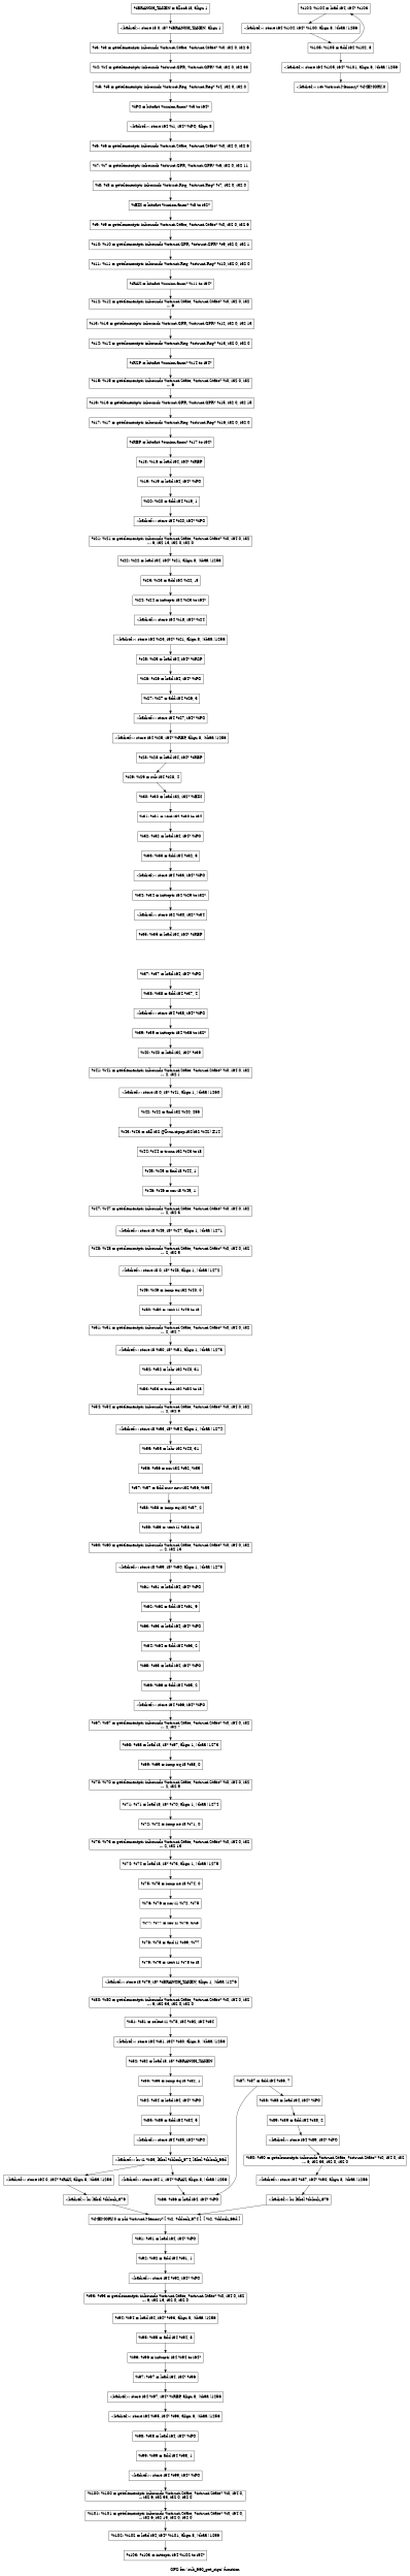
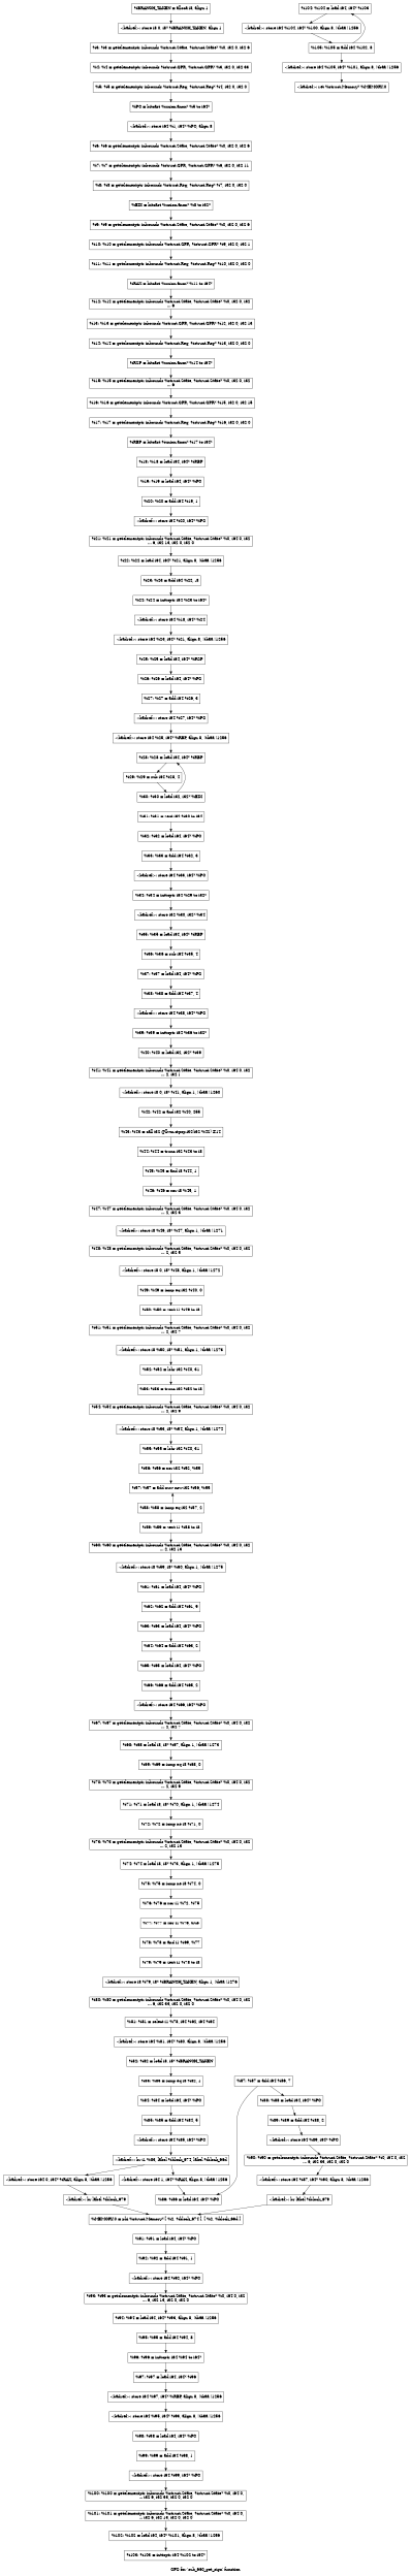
  digraph {
    label="CFG for 'sub_660_get_sign' function"
    node [shape=record]
    n1 [label="{  %BRANCH_TAKEN = alloca i8, align 1}"]
    n2 [label="{\<badref\>:  store i8 0, i8* %BRANCH_TAKEN, align 1}"]
    n3 [label="{%3:  %3 = getelementptr inbounds %struct.State, %struct.State* %0, i32 0, i32 6}"]
    n4 [label="{%4:  %4 = getelementptr inbounds %struct.GPR, %struct.GPR* %3, i32 0, i32 33}"]
    n5 [label="{%5:  %5 = getelementptr inbounds %struct.Reg, %struct.Reg* %4, i32 0, i32 0}"]
    n6 [label="{  %PC = bitcast %union.anon* %5 to i64*}"]
    n7 [label="{\<badref\>:  store i64 %1, i64* %PC, align 8}"]
    n8 [label="{%6:  %6 = getelementptr inbounds %struct.State, %struct.State* %0, i32 0, i32 6}"]
    n9 [label="{%7:  %7 = getelementptr inbounds %struct.GPR, %struct.GPR* %6, i32 0, i32 11}"]
    n10 [label="{%8:  %8 = getelementptr inbounds %struct.Reg, %struct.Reg* %7, i32 0, i32 0}"]
    n11 [label="{  %EDI = bitcast %union.anon* %8 to i32*}"]
    n12 [label="{%9:  %9 = getelementptr inbounds %struct.State, %struct.State* %0, i32 0, i32 6}"]
    n13 [label="{%10:  %10 = getelementptr inbounds %struct.GPR, %struct.GPR* %9, i32 0, i32 1}"]
    n14 [label="{%11:  %11 = getelementptr inbounds %struct.Reg, %struct.Reg* %10, i32 0, i32 0}"]
    n15 [label="{  %RAX = bitcast %union.anon* %11 to i64*}"]
    n16 [label="{%12:  %12 = getelementptr inbounds %struct.State, %struct.State* %0, i32 0, i32\l... 6}"]
    n17 [label="{%13:  %13 = getelementptr inbounds %struct.GPR, %struct.GPR* %12, i32 0, i32 13}"]
    n18 [label="{%14:  %14 = getelementptr inbounds %struct.Reg, %struct.Reg* %13, i32 0, i32 0}"]
    n19 [label="{  %RSP = bitcast %union.anon* %14 to i64*}"]
    n20 [label="{%15:  %15 = getelementptr inbounds %struct.State, %struct.State* %0, i32 0, i32\l... 6}"]
    n21 [label="{%16:  %16 = getelementptr inbounds %struct.GPR, %struct.GPR* %15, i32 0, i32 15}"]
    n22 [label="{%17:  %17 = getelementptr inbounds %struct.Reg, %struct.Reg* %16, i32 0, i32 0}"]
    n23 [label="{  %RBP = bitcast %union.anon* %17 to i64*}"]
    n24 [label="{%18:  %18 = load i64, i64* %RBP}"]
    n25 [label="{%19:  %19 = load i64, i64* %PC}"]
    n26 [label="{%20:  %20 = add i64 %19, 1}"]
    n27 [label="{\<badref\>:  store i64 %20, i64* %PC}"]
    n28 [label="{%21:  %21 = getelementptr inbounds %struct.State, %struct.State* %0, i64 0, i32\l... 6, i32 13, i32 0, i32 0}"]
    n29 [label="{%22:  %22 = load i64, i64* %21, align 8, !tbaa !1256}"]
    n30 [label="{%23:  %23 = add i64 %22, -8}"]
    n31 [label="{%24:  %24 = inttoptr i64 %23 to i64*}"]
    n32 [label="{\<badref\>:  store i64 %18, i64* %24}"]
    n33 [label="{\<badref\>:  store i64 %23, i64* %21, align 8, !tbaa !1256}"]
    n34 [label="{%25:  %25 = load i64, i64* %RSP}"]
    n35 [label="{%26:  %26 = load i64, i64* %PC}"]
    n36 [label="{%27:  %27 = add i64 %26, 3}"]
    n37 [label="{\<badref\>:  store i64 %27, i64* %PC}"]
    n38 [label="{\<badref\>:  store i64 %25, i64* %RBP, align 8, !tbaa !1256}"]
    n39 [label="{%28:  %28 = load i64, i64* %RBP}"]
    n40 [label="{%29:  %29 = sub i64 %28, 4}"]
    n41 [label="{%30:  %30 = load i32, i32* %EDI}"]
    n42 [label="{%31:  %31 = zext i32 %30 to i64}"]
    n43 [label="{%32:  %32 = load i64, i64* %PC}"]
    n44 [label="{%33:  %33 = add i64 %32, 3}"]
    n45 [label="{\<badref\>:  store i64 %33, i64* %PC}"]
    n46 [label="{%34:  %34 = inttoptr i64 %29 to i32*}"]
    n47 [label="{\<badref\>:  store i32 %30, i32* %34}"]
    n48 [label="{%35:  %35 = load i64, i64* %RBP}"]
+   n49 [label="{%36:  %36 = sub i64 %35, 4}"]
    n50 [label="{%37:  %37 = load i64, i64* %PC}"]
    n51 [label="{%38:  %38 = add i64 %37, 4}"]
    n52 [label="{\<badref\>:  store i64 %38, i64* %PC}"]
    n53 [label="{%39:  %39 = inttoptr i64 %36 to i32*}"]
    n54 [label="{%40:  %40 = load i32, i32* %39}"]
    n55 [label="{%41:  %41 = getelementptr inbounds %struct.State, %struct.State* %0, i64 0, i32\l... 2, i32 1}"]
    n56 [label="{\<badref\>:  store i8 0, i8* %41, align 1, !tbaa !1260}"]
    n57 [label="{%42:  %42 = and i32 %40, 255}"]
    n58 [label="{%43:  %43 = call i32 @llvm.ctpop.i32(i32 %42) #14}"]
    n59 [label="{%44:  %44 = trunc i32 %43 to i8}"]
    n60 [label="{%45:  %45 = and i8 %44, 1}"]
    n61 [label="{%46:  %46 = xor i8 %45, 1}"]
    n62 [label="{%47:  %47 = getelementptr inbounds %struct.State, %struct.State* %0, i64 0, i32\l... 2, i32 3}"]
    n63 [label="{\<badref\>:  store i8 %46, i8* %47, align 1, !tbaa !1271}"]
    n64 [label="{%48:  %48 = getelementptr inbounds %struct.State, %struct.State* %0, i64 0, i32\l... 2, i32 5}"]
    n65 [label="{\<badref\>:  store i8 0, i8* %48, align 1, !tbaa !1272}"]
    n66 [label="{%49:  %49 = icmp eq i32 %40, 0}"]
    n67 [label="{%50:  %50 = zext i1 %49 to i8}"]
    n68 [label="{%51:  %51 = getelementptr inbounds %struct.State, %struct.State* %0, i64 0, i32\l... 2, i32 7}"]
    n69 [label="{\<badref\>:  store i8 %50, i8* %51, align 1, !tbaa !1273}"]
    n70 [label="{%52:  %52 = lshr i32 %40, 31}"]
    n71 [label="{%53:  %53 = trunc i32 %52 to i8}"]
    n72 [label="{%54:  %54 = getelementptr inbounds %struct.State, %struct.State* %0, i64 0, i32\l... 2, i32 9}"]
    n73 [label="{\<badref\>:  store i8 %53, i8* %54, align 1, !tbaa !1274}"]
    n74 [label="{%55:  %55 = lshr i32 %40, 31}"]
    n75 [label="{%56:  %56 = xor i32 %52, %55}"]
    n76 [label="{%57:  %57 = add nuw nsw i32 %56, %55}"]
    n77 [label="{%58:  %58 = icmp eq i32 %57, 2}"]
    n78 [label="{%59:  %59 = zext i1 %58 to i8}"]
    n79 [label="{%60:  %60 = getelementptr inbounds %struct.State, %struct.State* %0, i64 0, i32\l... 2, i32 13}"]
    n80 [label="{\<badref\>:  store i8 %59, i8* %60, align 1, !tbaa !1275}"]
    n81 [label="{%61:  %61 = load i64, i64* %PC}"]
    n82 [label="{%62:  %62 = add i64 %61, 9}"]
    n83 [label="{%63:  %63 = load i64, i64* %PC}"]
    n84 [label="{%64:  %64 = add i64 %63, 2}"]
    n85 [label="{%65:  %65 = load i64, i64* %PC}"]
    n86 [label="{%66:  %66 = add i64 %65, 2}"]
    n87 [label="{\<badref\>:  store i64 %66, i64* %PC}"]
    n88 [label="{%67:  %67 = getelementptr inbounds %struct.State, %struct.State* %0, i64 0, i32\l... 2, i32 7}"]
    n89 [label="{%68:  %68 = load i8, i8* %67, align 1, !tbaa !1273}"]
    n90 [label="{%69:  %69 = icmp eq i8 %68, 0}"]
    n91 [label="{%70:  %70 = getelementptr inbounds %struct.State, %struct.State* %0, i64 0, i32\l... 2, i32 9}"]
    n92 [label="{%71:  %71 = load i8, i8* %70, align 1, !tbaa !1274}"]
    n93 [label="{%72:  %72 = icmp ne i8 %71, 0}"]
    n94 [label="{%73:  %73 = getelementptr inbounds %struct.State, %struct.State* %0, i64 0, i32\l... 2, i32 13}"]
    n95 [label="{%74:  %74 = load i8, i8* %73, align 1, !tbaa !1275}"]
    n96 [label="{%75:  %75 = icmp ne i8 %74, 0}"]
    n97 [label="{%76:  %76 = xor i1 %72, %75}"]
    n98 [label="{%77:  %77 = xor i1 %76, true}"]
    n99 [label="{%78:  %78 = and i1 %69, %77}"]
    n100 [label="{%79:  %79 = zext i1 %78 to i8}"]
    n101 [label="{\<badref\>:  store i8 %79, i8* %BRANCH_TAKEN, align 1, !tbaa !1276}"]
    n102 [label="{%80:  %80 = getelementptr inbounds %struct.State, %struct.State* %0, i64 0, i32\l... 6, i32 33, i32 0, i32 0}"]
    n103 [label="{%81:  %81 = select i1 %78, i64 %62, i64 %64}"]
    n104 [label="{\<badref\>:  store i64 %81, i64* %80, align 8, !tbaa !1256}"]
    n105 [label="{%82:  %82 = load i8, i8* %BRANCH_TAKEN}"]
    n106 [label="{%83:  %83 = icmp eq i8 %82, 1}"]
    n107 [label="{%84:  %84 = load i64, i64* %PC}"]
    n108 [label="{%85:  %85 = add i64 %84, 5}"]
    n109 [label="{\<badref\>:  store i64 %85, i64* %PC}"]
    n110 [label="{\<badref\>:  br i1 %83, label %block_674, label %block_66d}"]
    n111 [label="{\<badref\>:  store i64 0, i64* %RAX, align 8, !tbaa !1256}"]
    n112 [label="{\<badref\>:  store i64 1, i64* %RAX, align 8, !tbaa !1256}"]
    n113 [label="{\<badref\>:  br label %block_679}"]
    n114 [label="{%86:  %86 = load i64, i64* %PC}"]
    n115 [label="{  %MEMORY.0 = phi %struct.Memory* [ %2, %block_674 ], [ %2, %block_66d ]}"]
    n116 [label="{%87:  %87 = add i64 %86, 7}"]
    n117 [label="{%88:  %88 = load i64, i64* %PC}"]
    n118 [label="{%89:  %89 = add i64 %88, 2}"]
    n119 [label="{\<badref\>:  store i64 %89, i64* %PC}"]
    n120 [label="{%90:  %90 = getelementptr inbounds %struct.State, %struct.State* %0, i64 0, i32\l... 6, i32 33, i32 0, i32 0}"]
    n121 [label="{\<badref\>:  store i64 %87, i64* %90, align 8, !tbaa !1256}"]
    n122 [label="{\<badref\>:  br label %block_679}"]
    n123 [label="{%91:  %91 = load i64, i64* %PC}"]
    n124 [label="{%92:  %92 = add i64 %91, 1}"]
    n125 [label="{\<badref\>:  store i64 %92, i64* %PC}"]
    n126 [label="{%93:  %93 = getelementptr inbounds %struct.State, %struct.State* %0, i64 0, i32\l... 6, i32 13, i32 0, i32 0}"]
    n127 [label="{%94:  %94 = load i64, i64* %93, align 8, !tbaa !1256}"]
    n128 [label="{%95:  %95 = add i64 %94, 8}"]
    n129 [label="{%96:  %96 = inttoptr i64 %94 to i64*}"]
    n130 [label="{%97:  %97 = load i64, i64* %96}"]
    n131 [label="{\<badref\>:  store i64 %97, i64* %RBP, align 8, !tbaa !1256}"]
    n132 [label="{\<badref\>:  store i64 %95, i64* %93, align 8, !tbaa !1256}"]
    n133 [label="{%98:  %98 = load i64, i64* %PC}"]
    n134 [label="{%99:  %99 = add i64 %98, 1}"]
    n135 [label="{\<badref\>:  store i64 %99, i64* %PC}"]
    n136 [label="{%100:  %100 = getelementptr inbounds %struct.State, %struct.State* %0, i64 0,\l... i32 6, i32 33, i32 0, i32 0}"]
    n137 [label="{%101:  %101 = getelementptr inbounds %struct.State, %struct.State* %0, i64 0,\l... i32 6, i32 13, i32 0, i32 0}"]
    n138 [label="{%102:  %102 = load i64, i64* %101, align 8, !tbaa !1256}"]
    n139 [label="{%103:  %103 = inttoptr i64 %102 to i64*}"]
    n140 [label="{%104:  %104 = load i64, i64* %103}"]
    n141 [label="{\<badref\>:  store i64 %104, i64* %100, align 8, !tbaa !1256}"]
    n142 [label="{%105:  %105 = add i64 %102, 8}"]
    n143 [label="{\<badref\>:  store i64 %105, i64* %101, align 8, !tbaa !1256}"]
    n144 [label="{\<badref\>:  ret %struct.Memory* %MEMORY.0}"]
    n1 -> n2
    n2 -> n3
    n3 -> n4
    n4 -> n5
    n5 -> n6
    n6 -> n7
    n7 -> n8
    n8 -> n9
    n9 -> n10
    n10 -> n11
    n11 -> n12
    n12 -> n13
    n13 -> n14
    n14 -> n15
    n15 -> n16
    n16 -> n17
    n17 -> n18
    n18 -> n19
    n19 -> n20
    n20 -> n21
    n21 -> n22
    n22 -> n23
    n23 -> n24
    n24 -> n25
    n25 -> n26
    n26 -> n27
    n27 -> n28
    n28 -> n29
    n29 -> n30
    n30 -> n31
    n31 -> n32
+   n32 -> n33
    n33 -> n34
    n34 -> n35
    n35 -> n36
    n36 -> n37
    n37 -> n38
    n38 -> n39
    n39 -> n40
    n40 -> n41
-   n41 -> n42
+   n41 -> n39
    n42 -> n43
    n43 -> n44
    n44 -> n45
    n45 -> n46
    n46 -> n47
    n47 -> n48
+   n48 -> n49
+   n49 -> n50
    n50 -> n51
    n51 -> n52
    n52 -> n53
    n53 -> n54
    n54 -> n55
    n55 -> n56
    n56 -> n57
    n57 -> n58
    n58 -> n59
    n59 -> n60
    n60 -> n61
    n61 -> n62
    n62 -> n63
    n63 -> n64
    n64 -> n65
    n65 -> n66
    n66 -> n67
    n67 -> n68
    n68 -> n69
    n69 -> n70
    n70 -> n71
    n71 -> n72
    n72 -> n73
    n73 -> n74
    n74 -> n75
    n75 -> n76
-   n76 -> n77
+   n77 -> n76
    n77 -> n78
    n78 -> n79
    n79 -> n80
    n80 -> n81
    n81 -> n82
    n82 -> n83
    n83 -> n84
    n84 -> n85
    n85 -> n86
    n86 -> n87
    n87 -> n88
    n88 -> n89
    n89 -> n90
    n90 -> n91
    n91 -> n92
    n92 -> n93
    n93 -> n94
    n94 -> n95
    n95 -> n96
    n96 -> n97
    n97 -> n98
    n98 -> n99
    n99 -> n100
    n100 -> n101
    n101 -> n102
    n102 -> n103
    n103 -> n104
    n104 -> n105
    n105 -> n106
    n106 -> n107
    n107 -> n108
    n108 -> n109
    n109 -> n110
    n110 -> n111
    n110 -> n112
    n111 -> n113
    n112 -> n114
    n113 -> n115
    n115 -> n123
    n116 -> n114
    n116 -> n117
    n117 -> n118
    n118 -> n119
    n119 -> n120
    n120 -> n121
    n121 -> n122
    n122 -> n115
    n123 -> n124
    n124 -> n125
    n125 -> n126
    n126 -> n127
    n127 -> n128
    n128 -> n129
    n129 -> n130
    n130 -> n131
    n131 -> n132
    n132 -> n133
    n133 -> n134
    n134 -> n135
    n135 -> n136
    n136 -> n137
    n137 -> n138
    n138 -> n139
    n140 -> n141
    n141 -> n142
    n142 -> n140
    n142 -> n143
    n143 -> n144
  }
